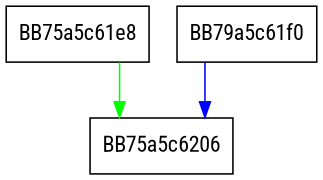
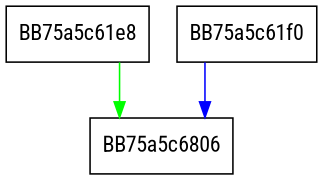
  digraph {
    fontname="Roboto Condensed"
    splines=ortho
    node [fontname="Roboto Condensed" shape=box]
    edge [fontname="Roboto Condensed"]
    BB75a5c61e8
-   BB75a5c6206
-   BB75a5c61f0 [label=BB79a5c61f0]
+   BB75a5c6206 [label=BB75a5c6806]
+   BB75a5c61f0
    BB75a5c61e8 -> BB75a5c6206 [color=green]
    BB75a5c61f0 -> BB75a5c6206 [color=blue]
  }
